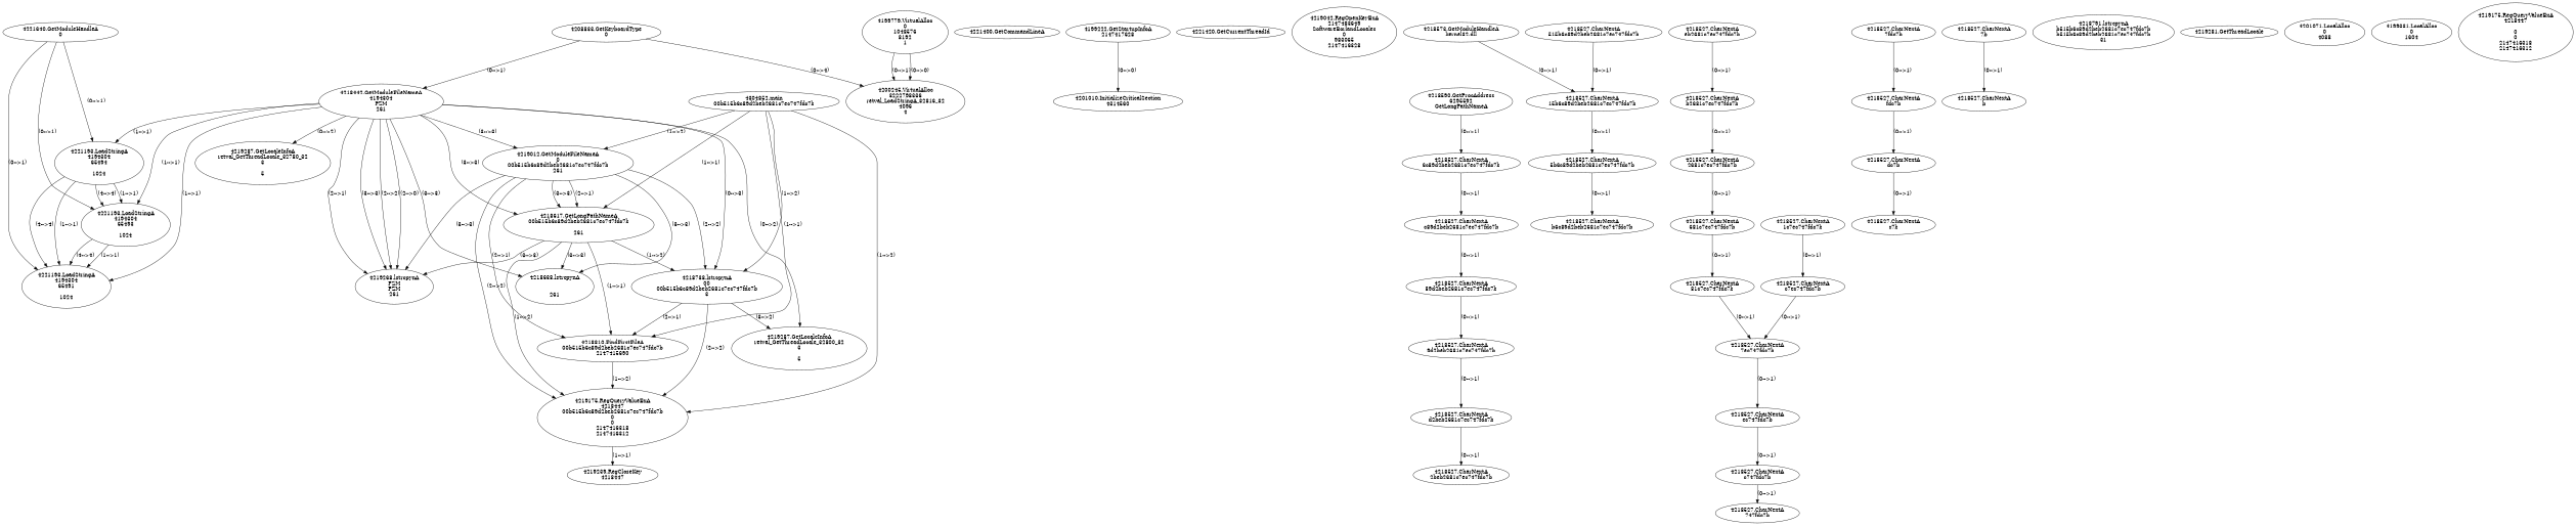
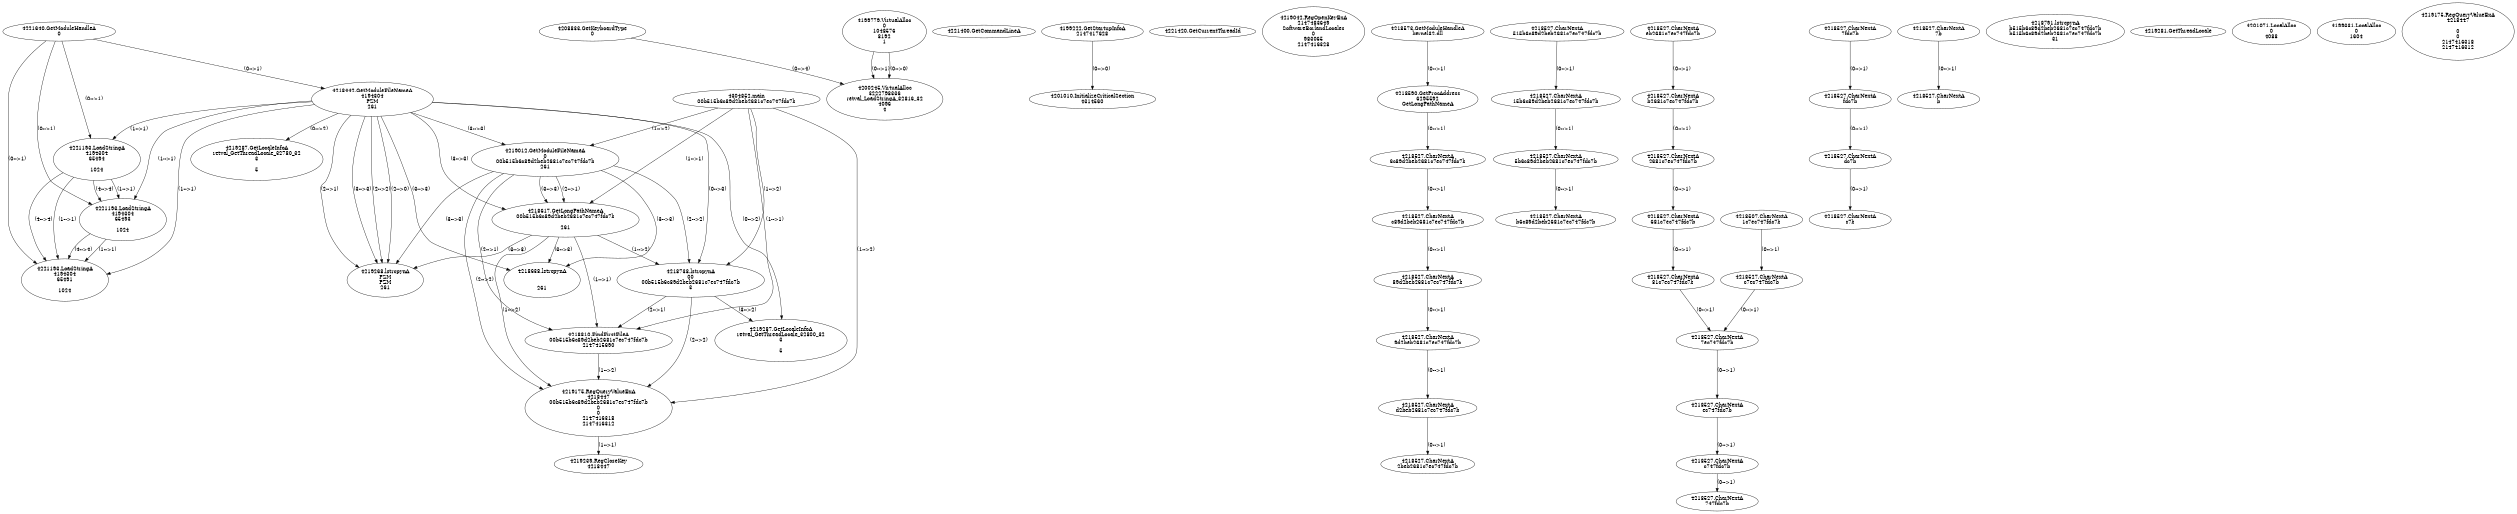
  digraph {
    n1 [label="4304852.main\n00b515b6c89d2beb2681c7ec747fdc7b"]
    n2 [label="4219012.GetModuleFileNameA\n0\n00b515b6c89d2beb2681c7ec747fdc7b\n261"]
    n3 [label="4218617.GetLongPathNameA\n00b515b6c89d2beb2681c7ec747fdc7b\n\n261"]
    n4 [label="4218738.lstrcpynA\n00\n00b515b6c89d2beb2681c7ec747fdc7b\n3"]
    n5 [label="4218810.FindFirstFileA\n00b515b6c89d2beb2681c7ec747fdc7b\n2147415690"]
    n6 [label="4219175.RegQueryValueExA\n4218447\n00b515b6c89d2beb2681c7ec747fdc7b\n0\n0\n2147416318\n2147416312"]
    n7 [label="4219268.lstrcpynA\nPZM\nPZM\n261"]
    n8 [label="4218638.lstrcpynA\n\n\n261"]
    n9 [label="4219287.GetLocaleInfoA\nretval_GetThreadLocale_32800_32\n3\n\n5"]
    n10 [label="4219239.RegCloseKey\n4218447"]
    n11 [label="4221640.GetModuleHandleA\n0"]
    n12 [label="4218442.GetModuleFileNameA\n4194304\nPZM\n261"]
    n13 [label="4221193.LoadStringA\n4194304\n65494\n\n1024"]
    n14 [label="4221193.LoadStringA\n4194304\n65493\n\n1024"]
    n15 [label="4221193.LoadStringA\n4194304\n65491\n\n1024"]
    n16 [label="4219287.GetLocaleInfoA\nretval_GetThreadLocale_32780_32\n3\n\n5"]
    n17 [label="4208833.GetKeyboardType\n0"]
    n18 [label="4200245.VirtualAlloc\n3222798336\nretval_LoadStringA_32816_32\n4096\n4"]
    n19 [label="4221400.GetCommandLineA\n"]
    n20 [label="4199222.GetStartupInfoA\n2147417628"]
    n21 [label="4201010.InitializeCriticalSection\n4314560"]
    n22 [label="4221420.GetCurrentThreadId\n"]
    n23 [label="4219042.RegOpenKeyExA\n2147483649\nSoftware\Borland\Locales\n0\n983065\n2147416328"]
    n24 [label="4218573.GetModuleHandleA\nkernel32.dll"]
    n25 [label="4218590.GetProcAddress\n6295592\nGetLongPathNameA"]
    n26 [label="4218527.CharNextA\n6c89d2beb2681c7ec747fdc7b"]
    n27 [label="4218527.CharNextA\n515b6c89d2beb2681c7ec747fdc7b"]
    n28 [label="4218527.CharNextA\n15b6c89d2beb2681c7ec747fdc7b"]
    n29 [label="4218527.CharNextA\n5b6c89d2beb2681c7ec747fdc7b"]
    n30 [label="4218527.CharNextA\nb6c89d2beb2681c7ec747fdc7b"]
    n31 [label="4218527.CharNextA\nc89d2beb2681c7ec747fdc7b"]
    n32 [label="4218527.CharNextA\n89d2beb2681c7ec747fdc7b"]
    n33 [label="4218527.CharNextA\n9d2beb2681c7ec747fdc7b"]
    n34 [label="4218527.CharNextA\nd2beb2681c7ec747fdc7b"]
    n35 [label="4218527.CharNextA\n2beb2681c7ec747fdc7b"]
    n36 [label="4218527.CharNextA\neb2681c7ec747fdc7b"]
    n37 [label="4218527.CharNextA\nb2681c7ec747fdc7b"]
    n38 [label="4218527.CharNextA\n2681c7ec747fdc7b"]
    n39 [label="4218527.CharNextA\n681c7ec747fdc7b"]
    n40 [label="4218527.CharNextA\n81c7ec747fdc7b"]
    n41 [label="4218527.CharNextA\n7ec747fdc7b"]
-   n42 [label="4218527.CharNextA\n1c7ec747fdc7b"]
+   n42 [label="4218507.CharNextA\n1c7ec747fdc7b"]
    n43 [label="4218527.CharNextA\nc7ec747fdc7b"]
    n44 [label="4218527.CharNextA\nec747fdc7b"]
    n45 [label="4218527.CharNextA\nc747fdc7b"]
    n46 [label="4218527.CharNextA\n747fdc7b"]
    n47 [label="4218527.CharNextA\n7fdc7b"]
    n48 [label="4218527.CharNextA\nfdc7b"]
    n49 [label="4218527.CharNextA\ndc7b"]
    n50 [label="4218527.CharNextA\nc7b"]
    n51 [label="4218527.CharNextA\n7b"]
    n52 [label="4218527.CharNextA\nb"]
    n53 [label="4218791.lstrcpynA\nb515b6c89d2beb2681c7ec747fdc7b\nb515b6c89d2beb2681c7ec747fdc7b\n31"]
    n54 [label="4219281.GetThreadLocale\n"]
    n55 [label="4201071.LocalAlloc\n0\n4088"]
    n56 [label="4199779.VirtualAlloc\n0\n1048576\n8192\n1"]
    n57 [label="4199331.LocalAlloc\n0\n1604"]
    n58 [label="4219175.RegQueryValueExA\n4218447\n\n0\n0\n2147416318\n2147416312"]
    n1 -> n2 [label="(1-->2)"]
    n1 -> n3 [label="(1-->1)"]
    n1 -> n4 [label="(1-->2)"]
    n1 -> n5 [label="(1-->1)"]
    n1 -> n6 [label="(1-->2)"]
    n2 -> n3 [label="(2-->1)"]
    n2 -> n3 [label="(3-->3)"]
    n2 -> n4 [label="(2-->2)"]
    n2 -> n5 [label="(2-->1)"]
    n2 -> n6 [label="(2-->2)"]
    n2 -> n7 [label="(3-->3)"]
    n2 -> n8 [label="(3-->3)"]
    n3 -> n4 [label="(1-->2)"]
    n3 -> n5 [label="(1-->1)"]
    n3 -> n6 [label="(1-->2)"]
    n3 -> n7 [label="(3-->3)"]
    n3 -> n8 [label="(3-->3)"]
    n4 -> n5 [label="(2-->1)"]
    n4 -> n6 [label="(2-->2)"]
    n4 -> n9 [label="(3-->2)"]
    n5 -> n6 [label="(1-->2)"]
    n6 -> n10 [label="(1-->1)"]
-   n17 -> n12 [label="(0-->1)"]
+   n11 -> n12 [label="(0-->1)"]
    n11 -> n13 [label="(0-->1)"]
    n11 -> n14 [label="(0-->1)"]
    n11 -> n15 [label="(0-->1)"]
    n12 -> n2 [label="(3-->3)"]
    n12 -> n3 [label="(3-->3)"]
    n12 -> n4 [label="(0-->3)"]
    n12 -> n7 [label="(2-->1)"]
    n12 -> n7 [label="(2-->2)"]
    n12 -> n7 [label="(3-->3)"]
    n12 -> n7 [label="(2-->0)"]
    n12 -> n8 [label="(3-->3)"]
    n12 -> n9 [label="(0-->2)"]
    n12 -> n13 [label="(1-->1)"]
    n12 -> n14 [label="(1-->1)"]
    n12 -> n15 [label="(1-->1)"]
    n12 -> n16 [label="(0-->2)"]
    n13 -> n14 [label="(1-->1)"]
    n13 -> n14 [label="(4-->4)"]
    n13 -> n15 [label="(1-->1)"]
    n13 -> n15 [label="(4-->4)"]
    n14 -> n15 [label="(1-->1)"]
    n14 -> n15 [label="(4-->4)"]
    n17 -> n18 [label="(0-->4)"]
    n20 -> n21 [label="(0-->0)"]
-   n24 -> n28 [label="(0-->1)"]
+   n24 -> n25 [label="(0-->1)"]
    n25 -> n26 [label="(0-->1)"]
    n26 -> n31 [label="(0-->1)"]
    n27 -> n28 [label="(0-->1)"]
    n28 -> n29 [label="(0-->1)"]
    n29 -> n30 [label="(0-->1)"]
    n31 -> n32 [label="(0-->1)"]
    n32 -> n33 [label="(0-->1)"]
    n33 -> n34 [label="(0-->1)"]
    n34 -> n35 [label="(0-->1)"]
    n36 -> n37 [label="(0-->1)"]
    n37 -> n38 [label="(0-->1)"]
    n38 -> n39 [label="(0-->1)"]
    n39 -> n40 [label="(0-->1)"]
    n40 -> n41 [label="(0-->1)"]
    n41 -> n44 [label="(0-->1)"]
    n42 -> n43 [label="(0-->1)"]
    n43 -> n41 [label="(0-->1)"]
    n44 -> n45 [label="(0-->1)"]
    n45 -> n46 [label="(0-->1)"]
    n47 -> n48 [label="(0-->1)"]
    n48 -> n49 [label="(0-->1)"]
    n49 -> n50 [label="(0-->1)"]
    n51 -> n52 [label="(0-->1)"]
    n56 -> n18 [label="(0-->1)"]
    n56 -> n18 [label="(0-->0)"]
  }
